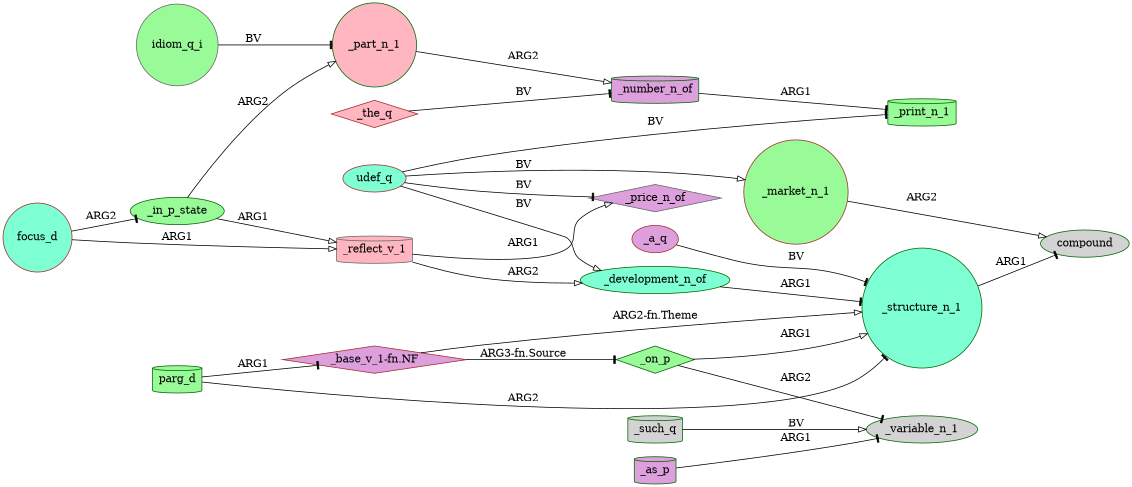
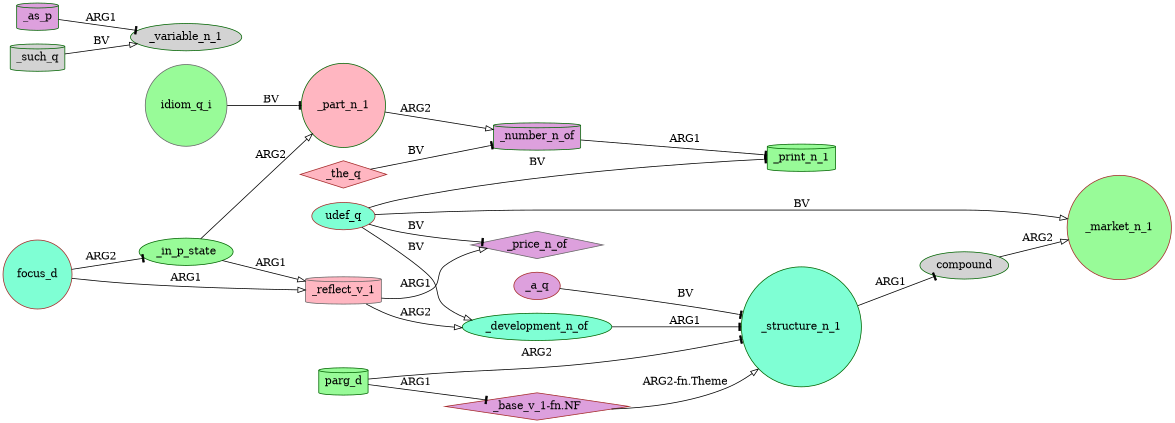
  digraph {
    rankdir=LR
    node [color=darkgreen fillcolor=palegreen shape=ellipse style=filled]
    edge [arrowhead=tee]
    compound [fillcolor=lightgrey]
    _market_n_1 [color=brown shape=circle]
    _structure_n_1 [fillcolor=aquamarine shape=circle]
    udef_q [color=brown fillcolor=aquamarine]
    _price_n_of [color=gray40 fillcolor=plum shape=diamond]
    _print_n_1 [shape=cylinder]
    _development_n_of [fillcolor=aquamarine]
    _as_p [fillcolor=plum shape=cylinder]
    _variable_n_1 [fillcolor=lightgrey]
    _number_n_of [fillcolor=plum shape=cylinder]
    idiom_q_i [color=gray40 shape=circle]
    _part_n_1 [fillcolor=lightpink shape=circle]
    parg_d [shape=cylinder]
    "_base_v_1-fn.NF" [color=brown fillcolor=plum shape=diamond]
-   _on_p [shape=diamond]
    focus_d [color=brown fillcolor=aquamarine shape=circle]
    _in_p_state
    _reflect_v_1 [color=gray40 fillcolor=lightpink shape=cylinder]
    _a_q [color=brown fillcolor=plum]
    _the_q [color=brown fillcolor=lightpink shape=diamond]
    _such_q [fillcolor=lightgrey shape=cylinder]
-   _market_n_1 -> compound [arrowhead=onormal label=ARG2]
+   compound -> _market_n_1 [arrowhead=onormal label=ARG2]
    _structure_n_1 -> compound [label=ARG1]
    udef_q -> _market_n_1 [arrowhead=onormal label=BV]
    udef_q -> _price_n_of [label=BV]
    udef_q -> _print_n_1 [label=BV]
    udef_q -> _development_n_of [arrowhead=onormal label=BV]
    _development_n_of -> _structure_n_1 [label=ARG1]
    _as_p -> _variable_n_1 [label=ARG1]
    _number_n_of -> _print_n_1 [label=ARG1]
    idiom_q_i -> _part_n_1 [label=BV]
    _part_n_1 -> _number_n_of [arrowhead=onormal label=ARG2]
    parg_d -> _structure_n_1 [label=ARG2]
    parg_d -> "_base_v_1-fn.NF" [label=ARG1]
    "_base_v_1-fn.NF" -> _structure_n_1 [arrowhead=onormal label="ARG2-fn.Theme"]
-   "_base_v_1-fn.NF" -> _on_p [label="ARG3-fn.Source"]
-   _on_p -> _structure_n_1 [arrowhead=onormal label=ARG1]
-   _on_p -> _variable_n_1 [label=ARG2]
    focus_d -> _in_p_state [label=ARG2]
    focus_d -> _reflect_v_1 [arrowhead=onormal label=ARG1]
    _in_p_state -> _part_n_1 [arrowhead=onormal label=ARG2]
    _in_p_state -> _reflect_v_1 [arrowhead=onormal label=ARG1]
    _reflect_v_1 -> _price_n_of [arrowhead=onormal label=ARG1]
    _reflect_v_1 -> _development_n_of [arrowhead=onormal label=ARG2]
    _a_q -> _structure_n_1 [label=BV]
    _the_q -> _number_n_of [label=BV]
    _such_q -> _variable_n_1 [arrowhead=onormal label=BV]
  }
